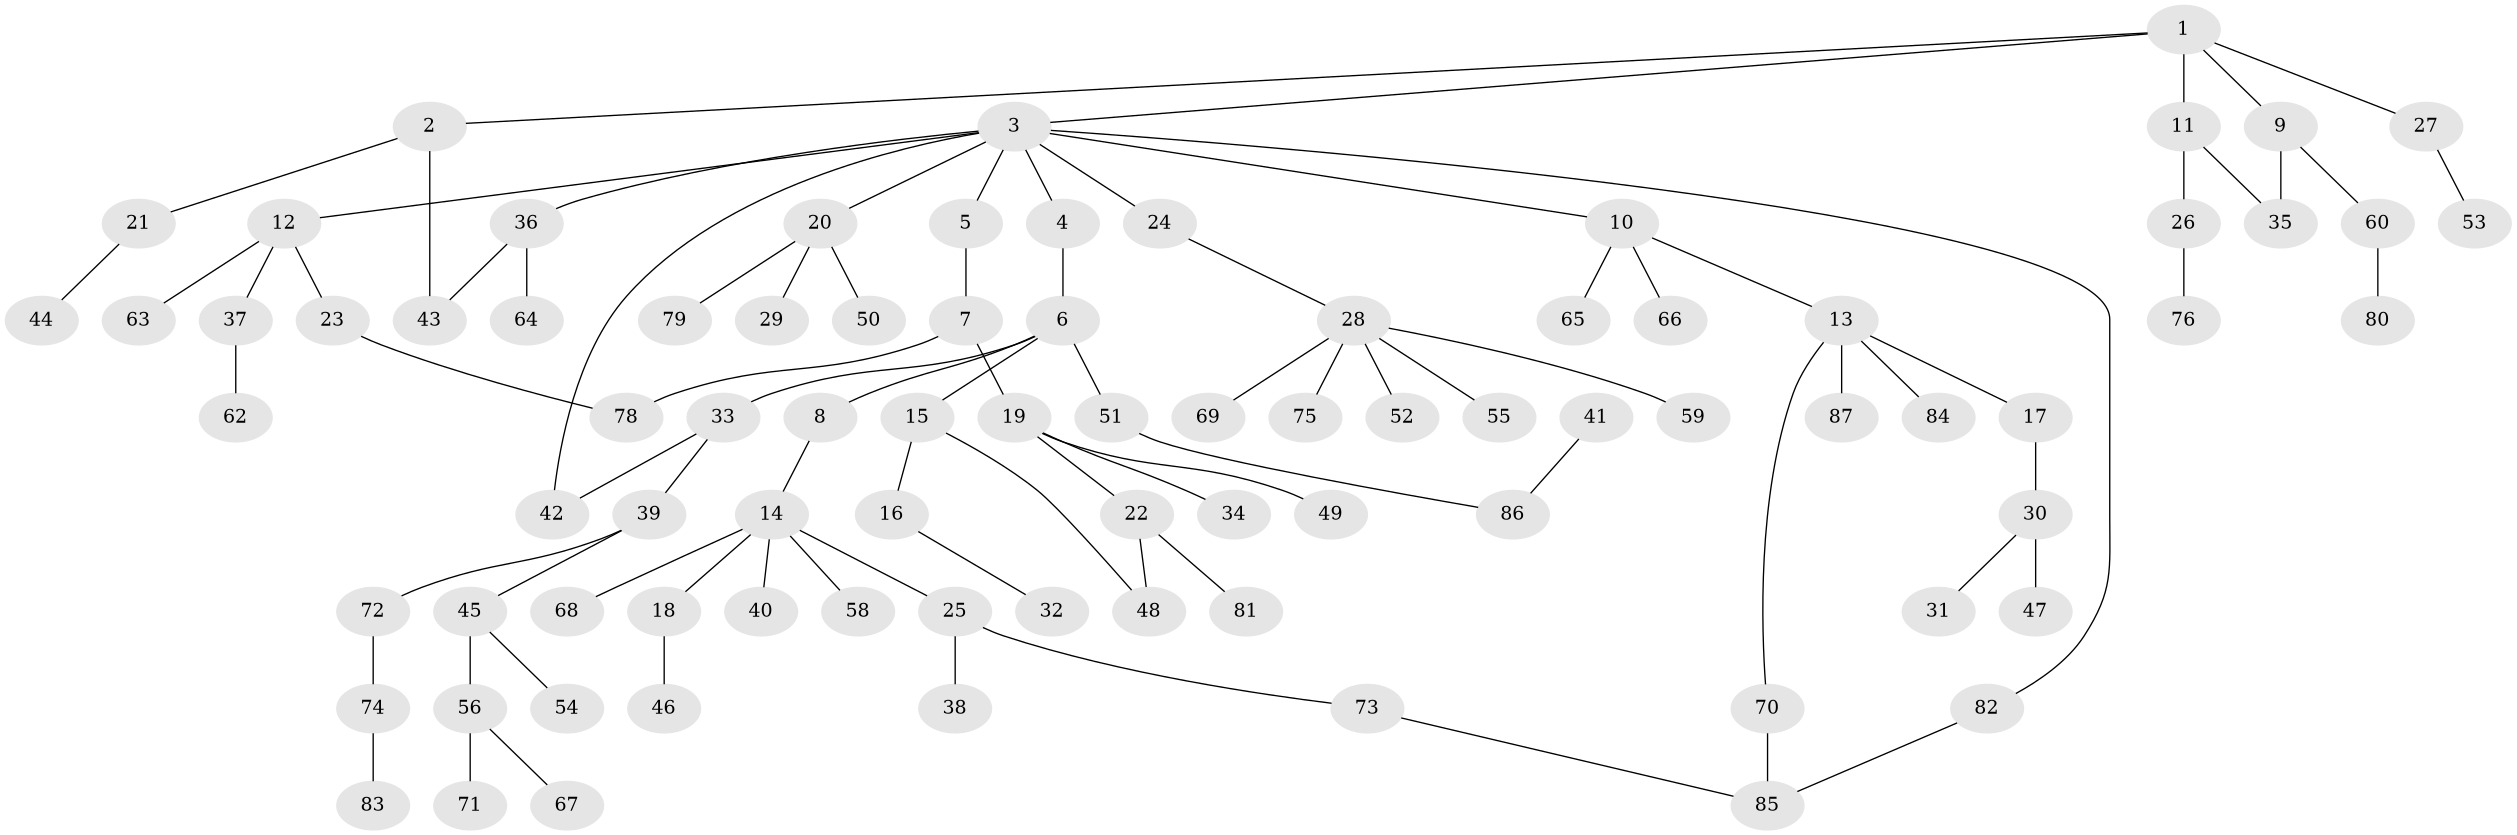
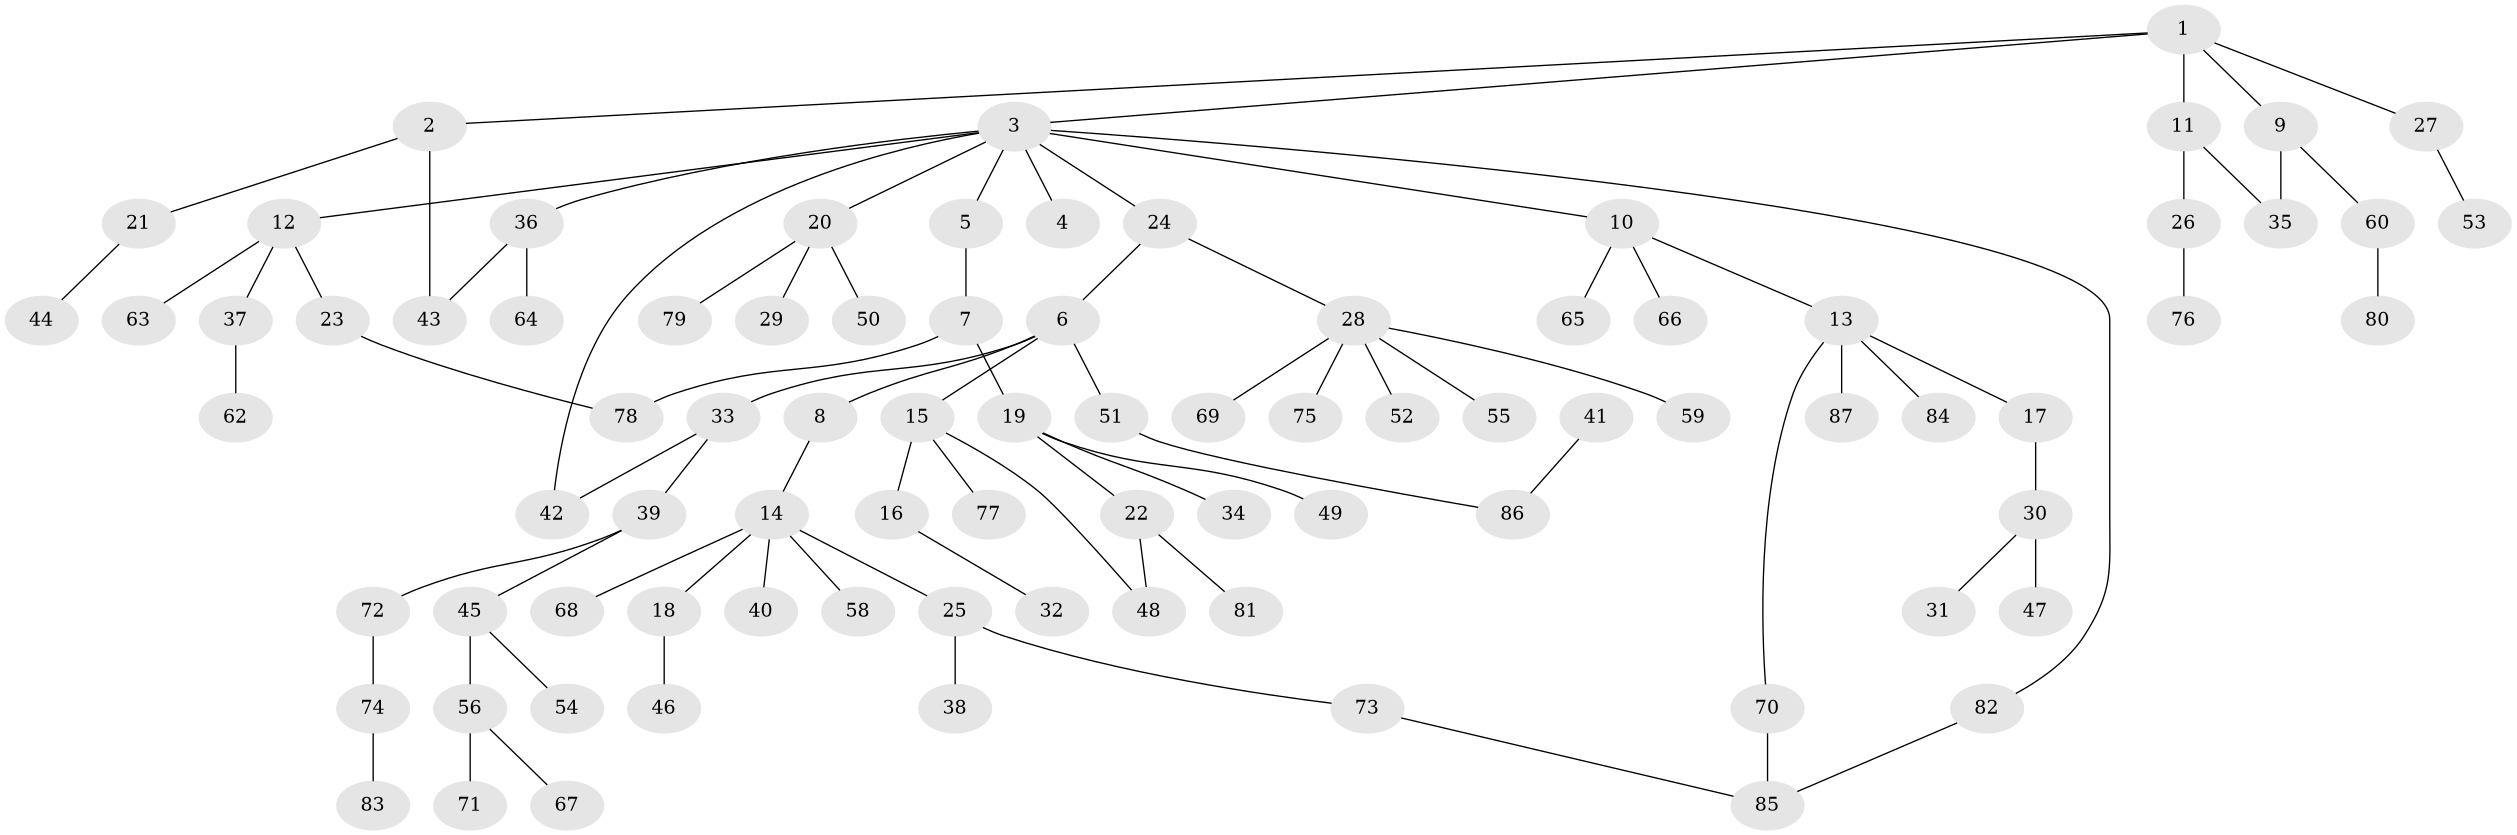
  graph {
    node [color=gray90 style=filled]
    1
    2
    3
    9
    11
    27
    21
    43
    4
    5
    10
    12
    20
    24
    36
    42
    82
    35
    60
    26
    53
    44
    6
    7
    13
    65
    66
    23
    37
    63
    29
    50
    79
    28
    64
    85
    8
    15
    33
    51
    39
    45
    72
    19
    78
    14
    16
    48
+   77
    86
    22
    34
    49
    18
    25
    40
    58
    68
    80
    17
    70
    84
    87
    76
    62
    30
    46
    38
    73
    32
    31
    47
    81
    41
    52
    55
    59
    69
    75
    54
    56
    74
    67
    71
    83
    1 -- 2
    1 -- 3
    1 -- 9
    1 -- 11
    1 -- 27
    2 -- 21
    2 -- 43
    3 -- 4
    3 -- 5
    3 -- 10
    3 -- 12
    3 -- 20
    3 -- 24
    3 -- 36
    3 -- 42
    3 -- 82
    9 -- 35
    9 -- 60
    11 -- 35
    11 -- 26
    27 -- 53
    21 -- 44
-   4 -- 6
+   24 -- 6
    5 -- 7
    10 -- 13
    10 -- 65
    10 -- 66
    12 -- 23
    12 -- 37
    12 -- 63
    20 -- 29
    20 -- 50
    20 -- 79
    24 -- 28
    36 -- 43
    36 -- 64
    82 -- 85
    60 -- 80
    26 -- 76
    6 -- 8
    6 -- 15
    6 -- 33
    6 -- 51
    7 -- 19
    7 -- 78
    13 -- 17
    13 -- 70
    13 -- 84
    13 -- 87
    23 -- 78
    37 -- 62
    28 -- 52
    28 -- 55
    28 -- 59
    28 -- 69
    28 -- 75
    8 -- 14
    15 -- 16
    15 -- 48
+   15 -- 77
    33 -- 42
    33 -- 39
    51 -- 86
    39 -- 45
    39 -- 72
    45 -- 54
    45 -- 56
    72 -- 74
    19 -- 22
    19 -- 34
    19 -- 49
    14 -- 18
    14 -- 25
    14 -- 40
    14 -- 58
    14 -- 68
    16 -- 32
    22 -- 48
    22 -- 81
    18 -- 46
    25 -- 38
    25 -- 73
    17 -- 30
    70 -- 85
    30 -- 31
    30 -- 47
    73 -- 85
    41 -- 86
    56 -- 67
    56 -- 71
    74 -- 83
  }
